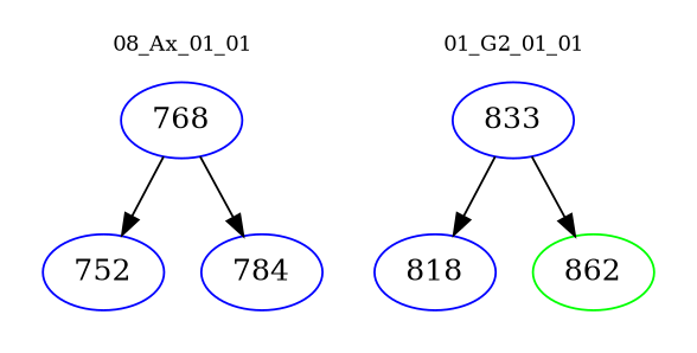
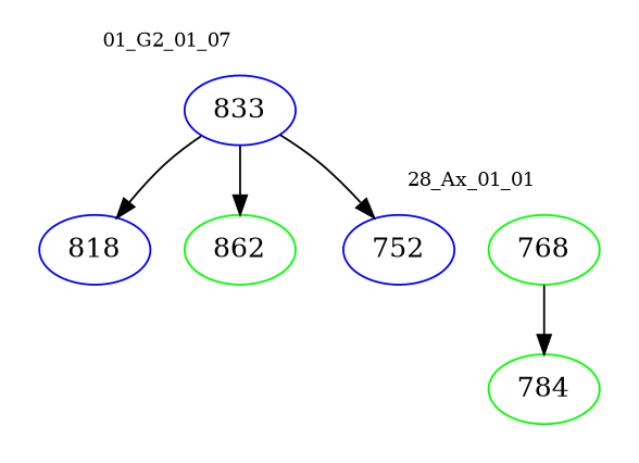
  digraph {
    node [color=blue]
    edge [color=black]
-   n1 [label=768]
+   n1 [color=green label=768]
    n2 [label=752]
-   n3 [label=784]
+   n3 [color=green label=784]
    n4 [label=833]
    n5 [label=818]
    n6 [color=green label=862]
    subgraph cluster_1 {
      color=white
      fontsize=10
-     label="08_Ax_01_01"
+     label="28_Ax_01_01"
      n1
      n2
      n3
    }
    subgraph cluster_2 {
      color=white
      fontsize=10
-     label="01_G2_01_01"
+     label="01_G2_01_07"
      n4
      n5
      n6
    }
-   n1 -> n2
+   n4 -> n2
    n1 -> n3
    n4 -> n5
    n4 -> n6
  }
